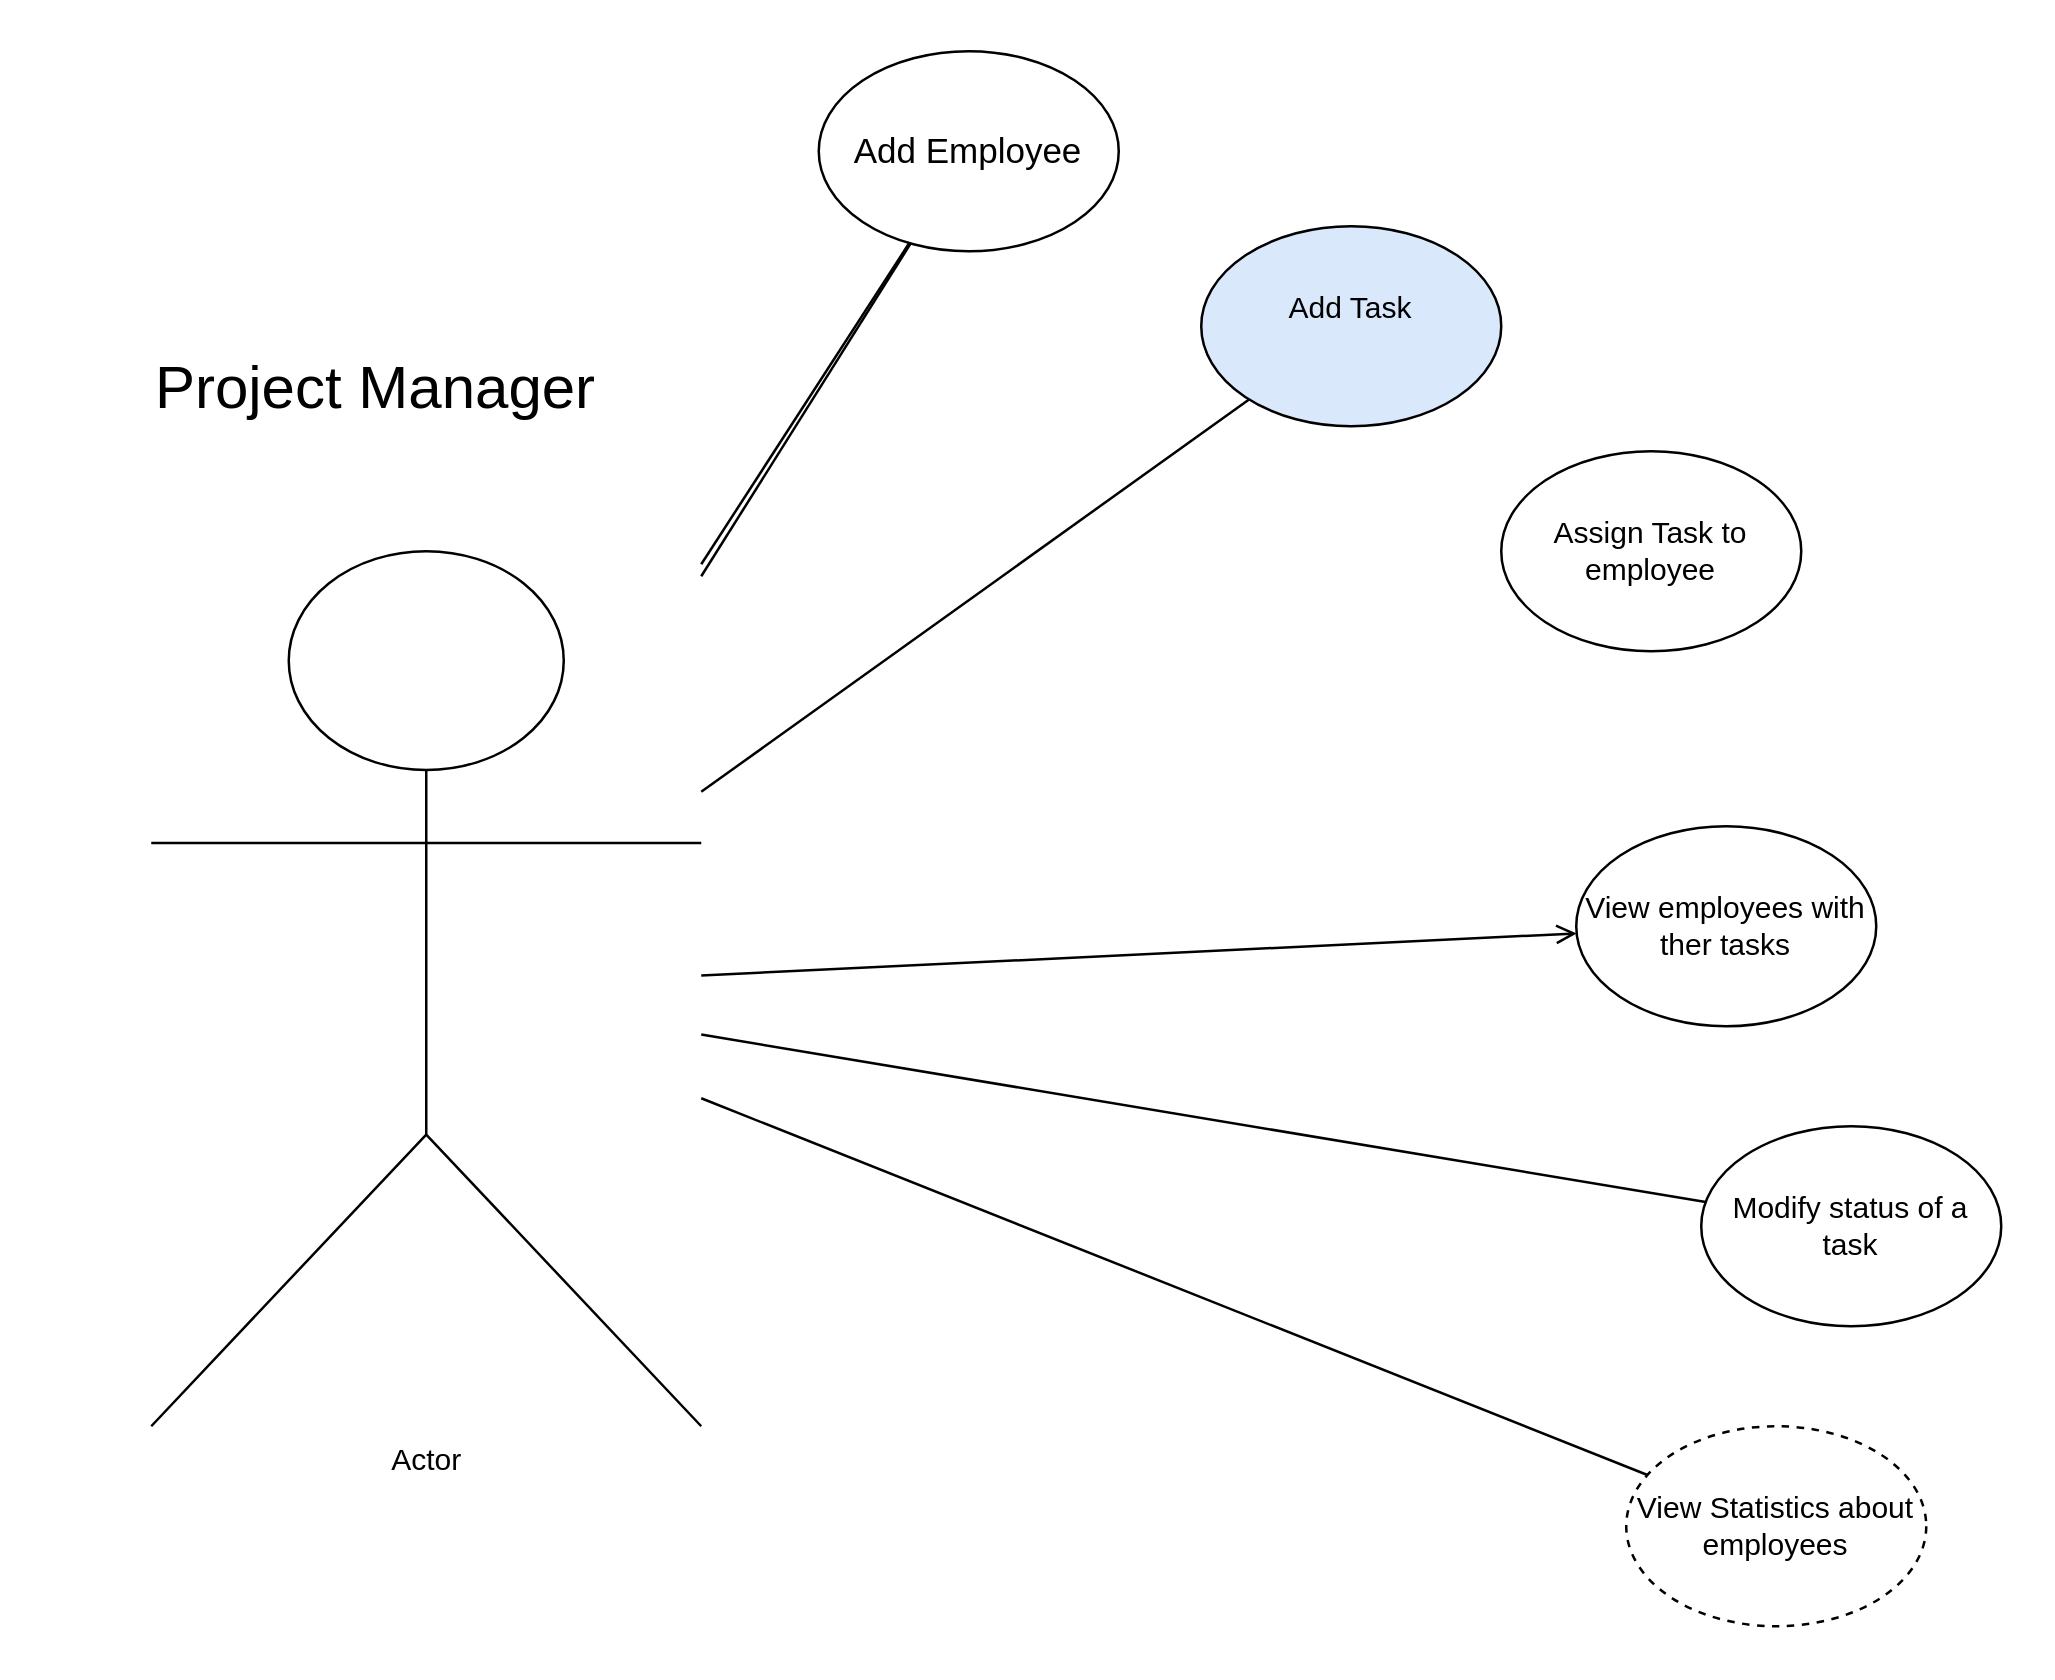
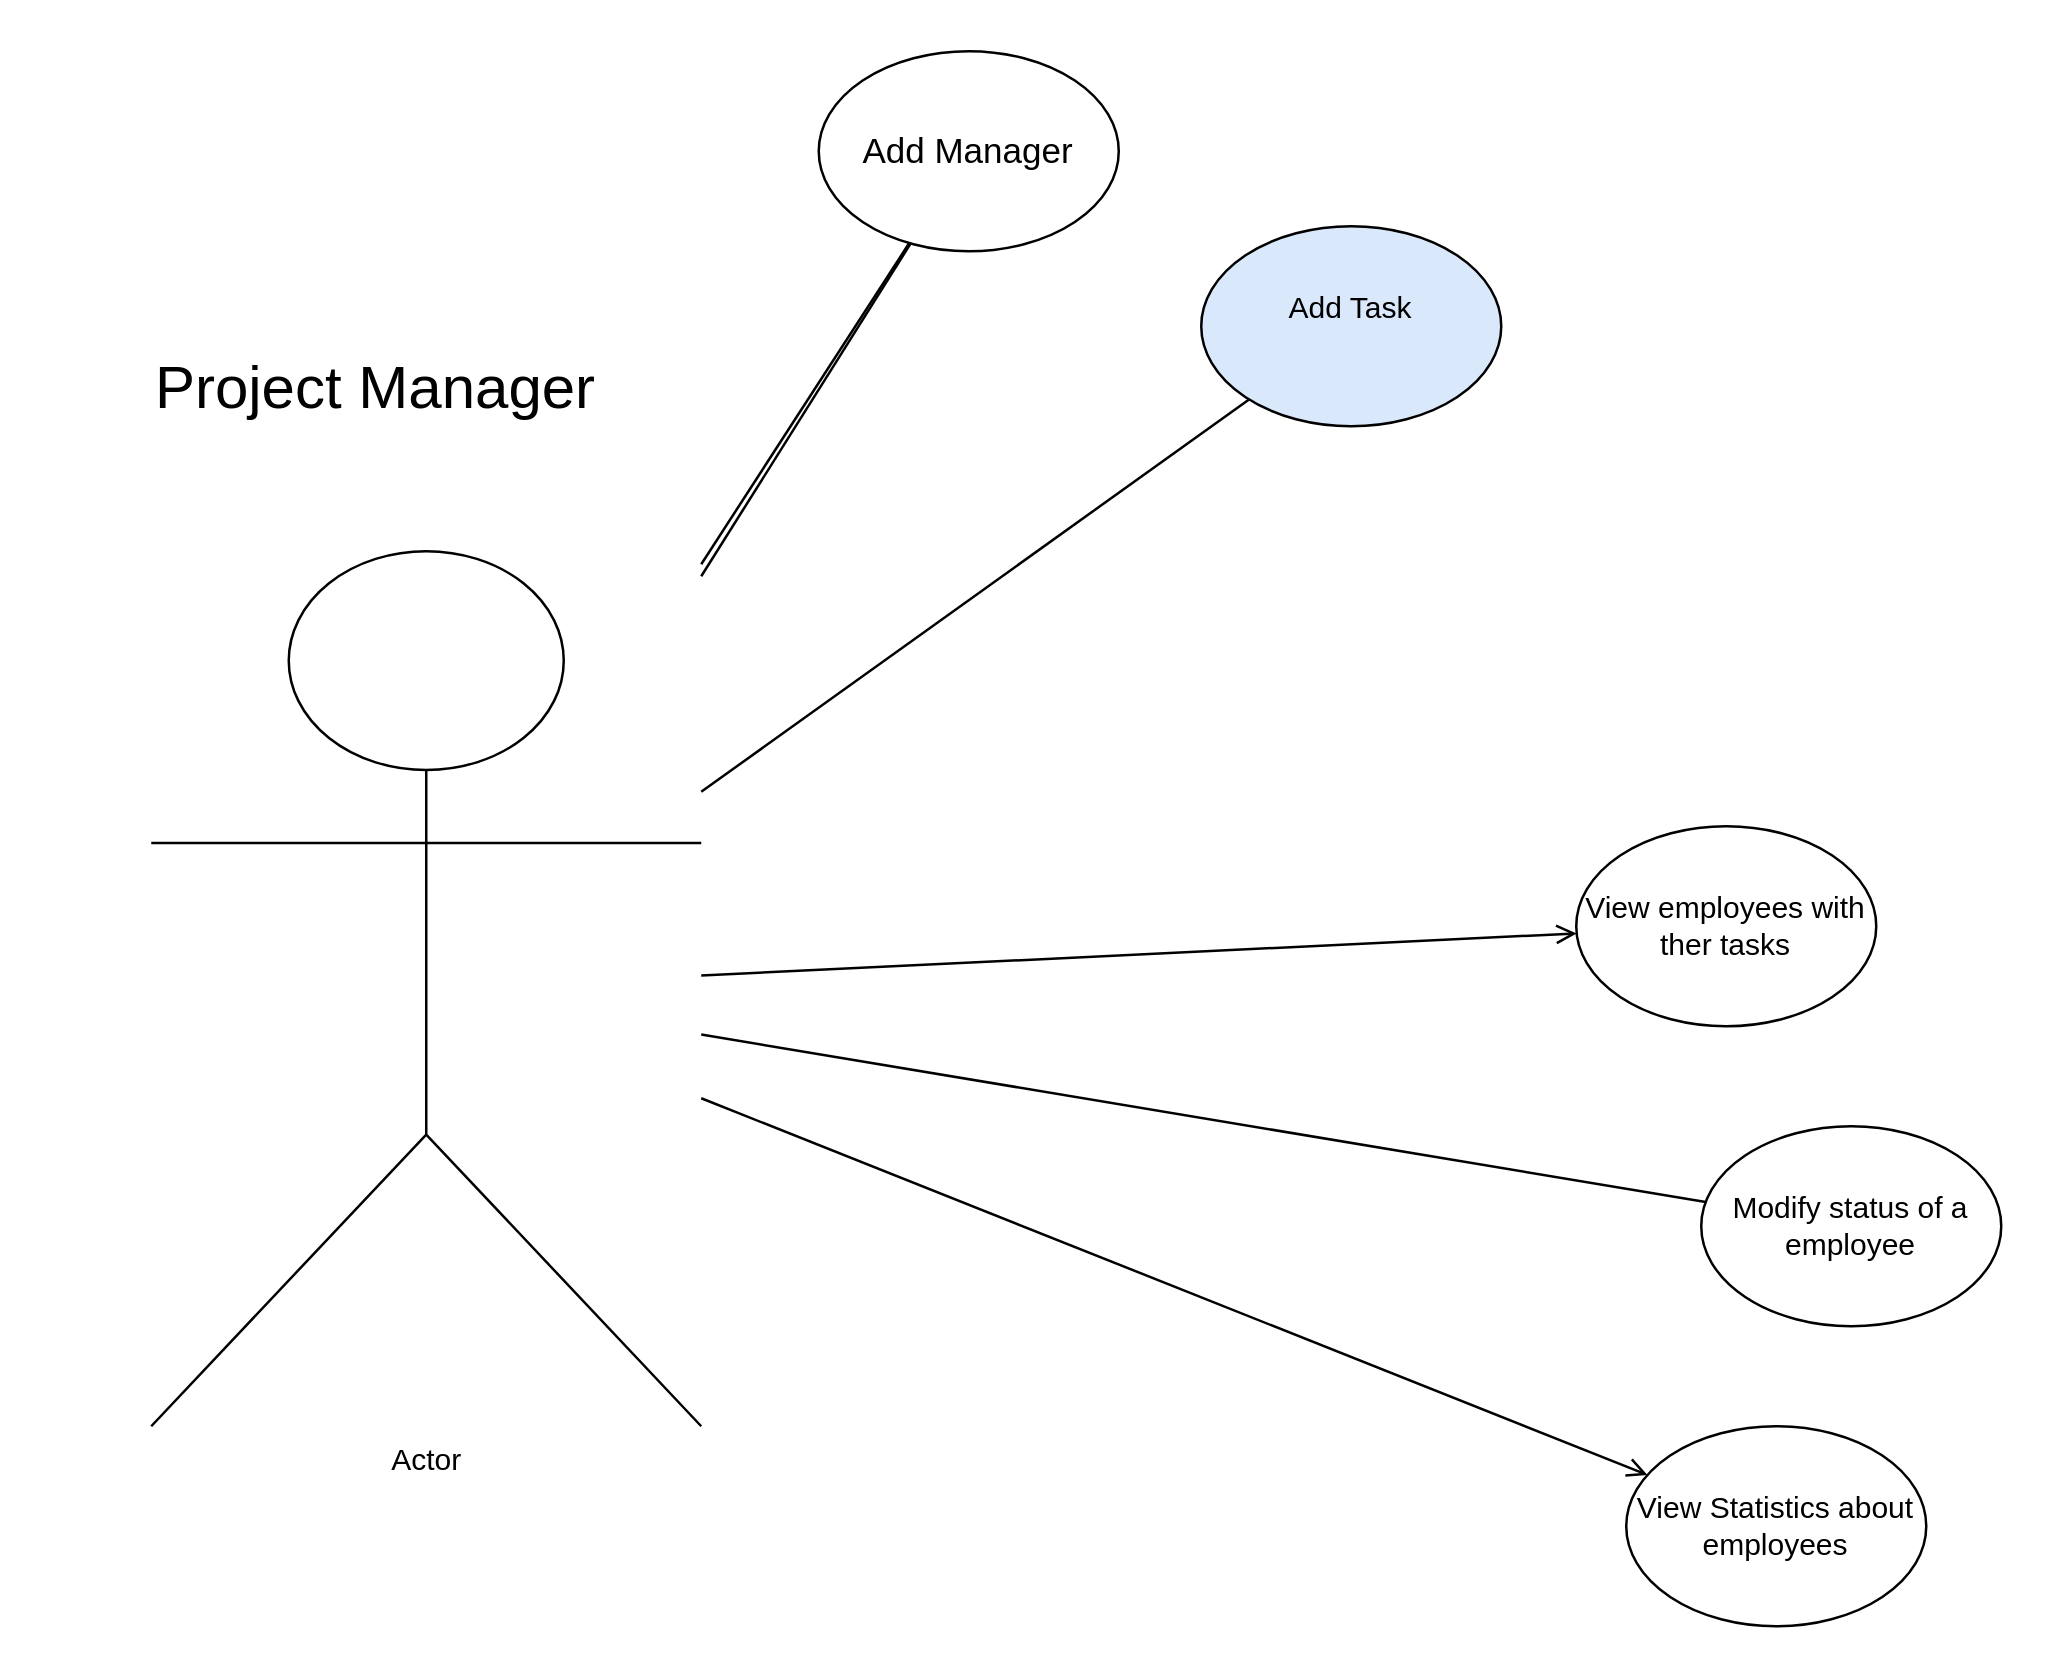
  <mxCell id="0" />
  <mxCell id="1" parent="0" />
  <mxCell id="2" value="Actor" style="shape=umlActor;verticalLabelPosition=bottom;verticalAlign=top;html=1;outlineConnect=0;" parent="1" vertex="1"><mxGeometry x="60" y="220" width="220" height="350" as="geometry" /></mxCell>
  <mxCell id="3" value="&lt;font style=&quot;font-size: 24px;&quot;&gt;Project Manager&lt;/font&gt;" style="text;html=1;align=center;verticalAlign=middle;whiteSpace=wrap;rounded=0;" parent="1" vertex="1"><mxGeometry x="20" y="110" width="260" height="90" as="geometry" /></mxCell>
  <mxCell id="4" value="" style="endArrow=none;html=1;rounded=0;" parent="1" target="5" edge="1"><mxGeometry width="50" height="50" relative="1" as="geometry"><mxPoint x="280" y="230" as="sourcePoint" /><mxPoint x="390" y="50" as="targetPoint" /></mxGeometry></mxCell>
- <mxCell id="5" value="&lt;font style=&quot;font-size: 14px;&quot;&gt;Add Employee&lt;/font&gt;" style="ellipse;whiteSpace=wrap;html=1;" parent="1" vertex="1"><mxGeometry x="327" y="20" width="120" height="80" as="geometry" /></mxCell>
+ <mxCell id="5" value="&lt;font style=&quot;font-size: 14px;&quot;&gt;Add Manager&lt;/font&gt;" style="ellipse;whiteSpace=wrap;html=1;" parent="1" vertex="1"><mxGeometry x="327" y="20" width="120" height="80" as="geometry" /></mxCell>
  <mxCell id="6" value="" style="endArrow=none;html=1;rounded=0;" parent="1" source="2" target="7" edge="1"><mxGeometry width="50" height="50" relative="1" as="geometry"><mxPoint x="440" y="370" as="sourcePoint" /><mxPoint x="540" y="130" as="targetPoint" /></mxGeometry></mxCell>
  <mxCell id="7" value="Add Task&lt;div&gt;&lt;br&gt;&lt;/div&gt;" style="ellipse;whiteSpace=wrap;html=1;fillColor=#dae8fc;" parent="1" vertex="1"><mxGeometry x="480" y="90" width="120" height="80" as="geometry" /></mxCell>
  <mxCell id="8" value="" style="endArrow=none;html=1;rounded=0;" parent="1" source="2" target="5" edge="1"><mxGeometry width="50" height="50" relative="1" as="geometry"><mxPoint x="440" y="430" as="sourcePoint" /><mxPoint x="660" y="220" as="targetPoint" /></mxGeometry></mxCell>
- <mxCell id="9" value="Assign Task to employee" style="ellipse;whiteSpace=wrap;html=1;" parent="1" vertex="1"><mxGeometry x="600" y="180" width="120" height="80" as="geometry" /></mxCell>
  <mxCell id="10" value="" style="endArrow=open;html=1;rounded=0;" parent="1" source="2" target="11" edge="1"><mxGeometry width="50" height="50" relative="1" as="geometry"><mxPoint x="440" y="500" as="sourcePoint" /><mxPoint x="690" y="370" as="targetPoint" /></mxGeometry></mxCell>
  <mxCell id="11" value="View employees with ther tasks" style="ellipse;whiteSpace=wrap;html=1;" parent="1" vertex="1"><mxGeometry x="630" y="330" width="120" height="80" as="geometry" /></mxCell>
  <mxCell id="12" value="" style="endArrow=none;html=1;rounded=0;" parent="1" source="2" target="13" edge="1"><mxGeometry width="50" height="50" relative="1" as="geometry"><mxPoint x="440" y="550" as="sourcePoint" /><mxPoint x="740" y="490" as="targetPoint" /></mxGeometry></mxCell>
- <mxCell id="13" value="Modify status of a task" style="ellipse;whiteSpace=wrap;html=1;" parent="1" vertex="1"><mxGeometry x="680" y="450" width="120" height="80" as="geometry" /></mxCell>
- <mxCell id="14" value="" style="endArrow=none;html=1;rounded=0;" parent="1" source="2" target="15" edge="1"><mxGeometry width="50" height="50" relative="1" as="geometry"><mxPoint x="440" y="660" as="sourcePoint" /><mxPoint x="710" y="610" as="targetPoint" /></mxGeometry></mxCell>
- <mxCell id="15" value="View Statistics about employees" style="ellipse;whiteSpace=wrap;html=1;dashed=1;" parent="1" vertex="1"><mxGeometry x="650" y="570" width="120" height="80" as="geometry" /></mxCell>
+ <mxCell id="13" value="Modify status of a employee" style="ellipse;whiteSpace=wrap;html=1;" parent="1" vertex="1"><mxGeometry x="680" y="450" width="120" height="80" as="geometry" /></mxCell>
+ <mxCell id="14" value="" style="endArrow=open;html=1;rounded=0;" parent="1" source="2" target="15" edge="1"><mxGeometry width="50" height="50" relative="1" as="geometry"><mxPoint x="440" y="660" as="sourcePoint" /><mxPoint x="710" y="610" as="targetPoint" /></mxGeometry></mxCell>
+ <mxCell id="15" value="View Statistics about employees" style="ellipse;whiteSpace=wrap;html=1;" parent="1" vertex="1"><mxGeometry x="650" y="570" width="120" height="80" as="geometry" /></mxCell>
